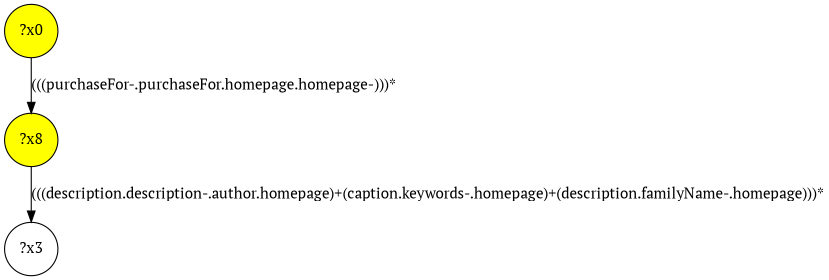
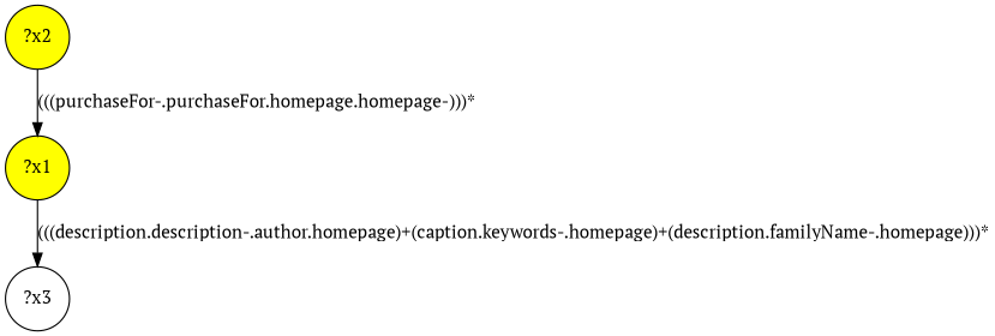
  digraph {
    fontname="PT Serif"
    node [fillcolor=yellow fontname="PT Serif" shape=circle style="filled,"]
    edge [fontname="PT Serif"]
-   n1 [label="?x0"]
-   n2 [label="?x8"]
+   n1 [label="?x2"]
+   n2 [label="?x1"]
    n3 [label="?x3" fillcolor="" style=""]
    n1 -> n2 [label="(((purchaseFor-.purchaseFor.homepage.homepage-)))*"]
    n2 -> n3 [label="(((description.description-.author.homepage)+(caption.keywords-.homepage)+(description.familyName-.homepage)))*"]
  }
